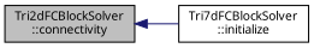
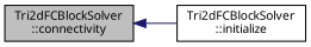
  digraph {
    rankdir=LR
    fontname="Noto Sans"
    node [color=black fontname="Noto Sans" fontsize=10 shape=record style=filled]
    n1 [fillcolor=grey75 fontcolor=black height=0.2 label="Tri2dFCBlockSolver\l::connectivity" width=0.4]
-   n2 [fillcolor=white height=0.2 label="Tri7dFCBlockSolver\l::initialize" width=0.4]
+   n2 [fillcolor=white height=0.2 label="Tri2dFCBlockSolver\l::initialize" width=0.4]
    n1 -> n2 [color=midnightblue dir=back fontname="Noto Sans" fontsize=10 labelfontname=Helvetica labelfontsize=10 style=solid]
  }
